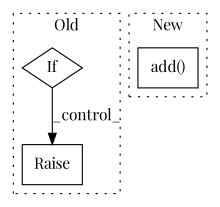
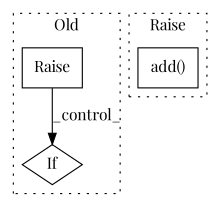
  digraph {
    fontname="Playfair Display"
    node [shape=box fontname="Playfair Display"]
    n1 [a=91 l=6 label=Raise s=39818]
    n2 [a=96 l=3 label=If s=39765 shape=diamond]
    n3 [a=75 l="11,1" label="add()" s="46547,46562"]
    subgraph cluster_1 {
      label=Old
      style=dotted
      n1
      n2
    }
    subgraph cluster_2 {
-     label=New
+     label=Raise
      style=dotted
      n3
    }
-   n2 -> n1 [label=_control_ fontname="Playfair Display"]
+   n1 -> n2 [label=_control_ fontname="Playfair Display"]
  }
